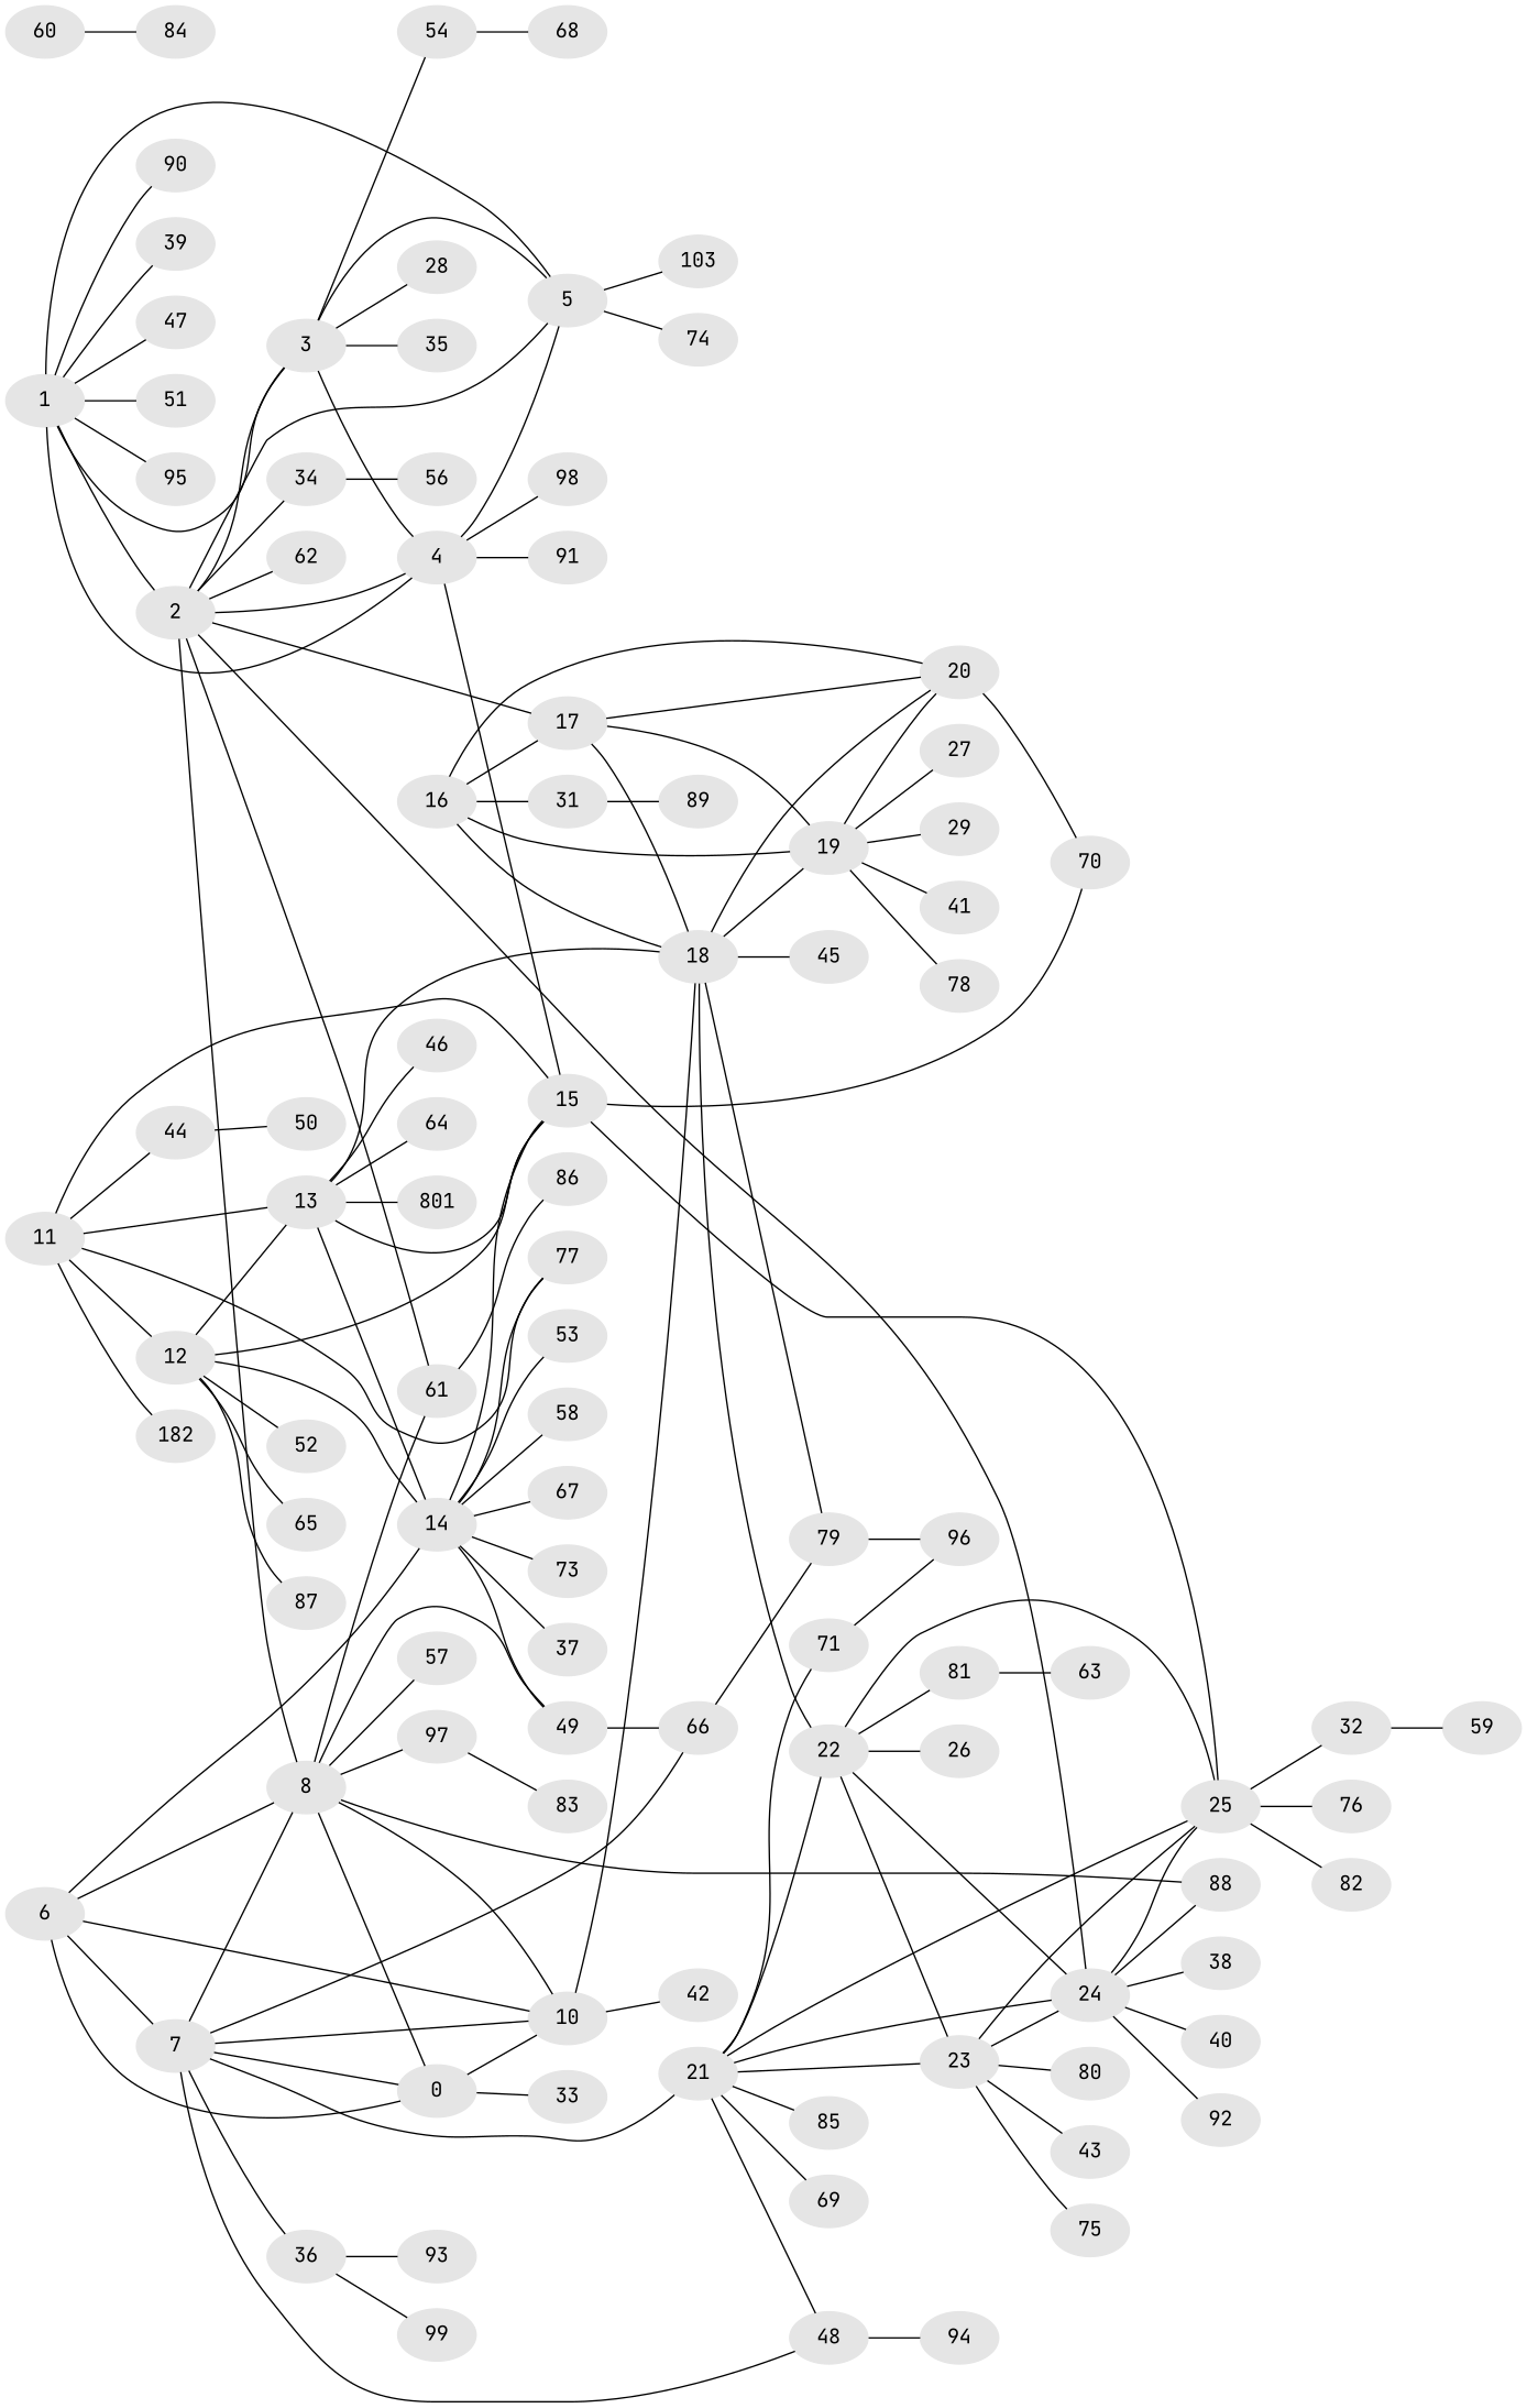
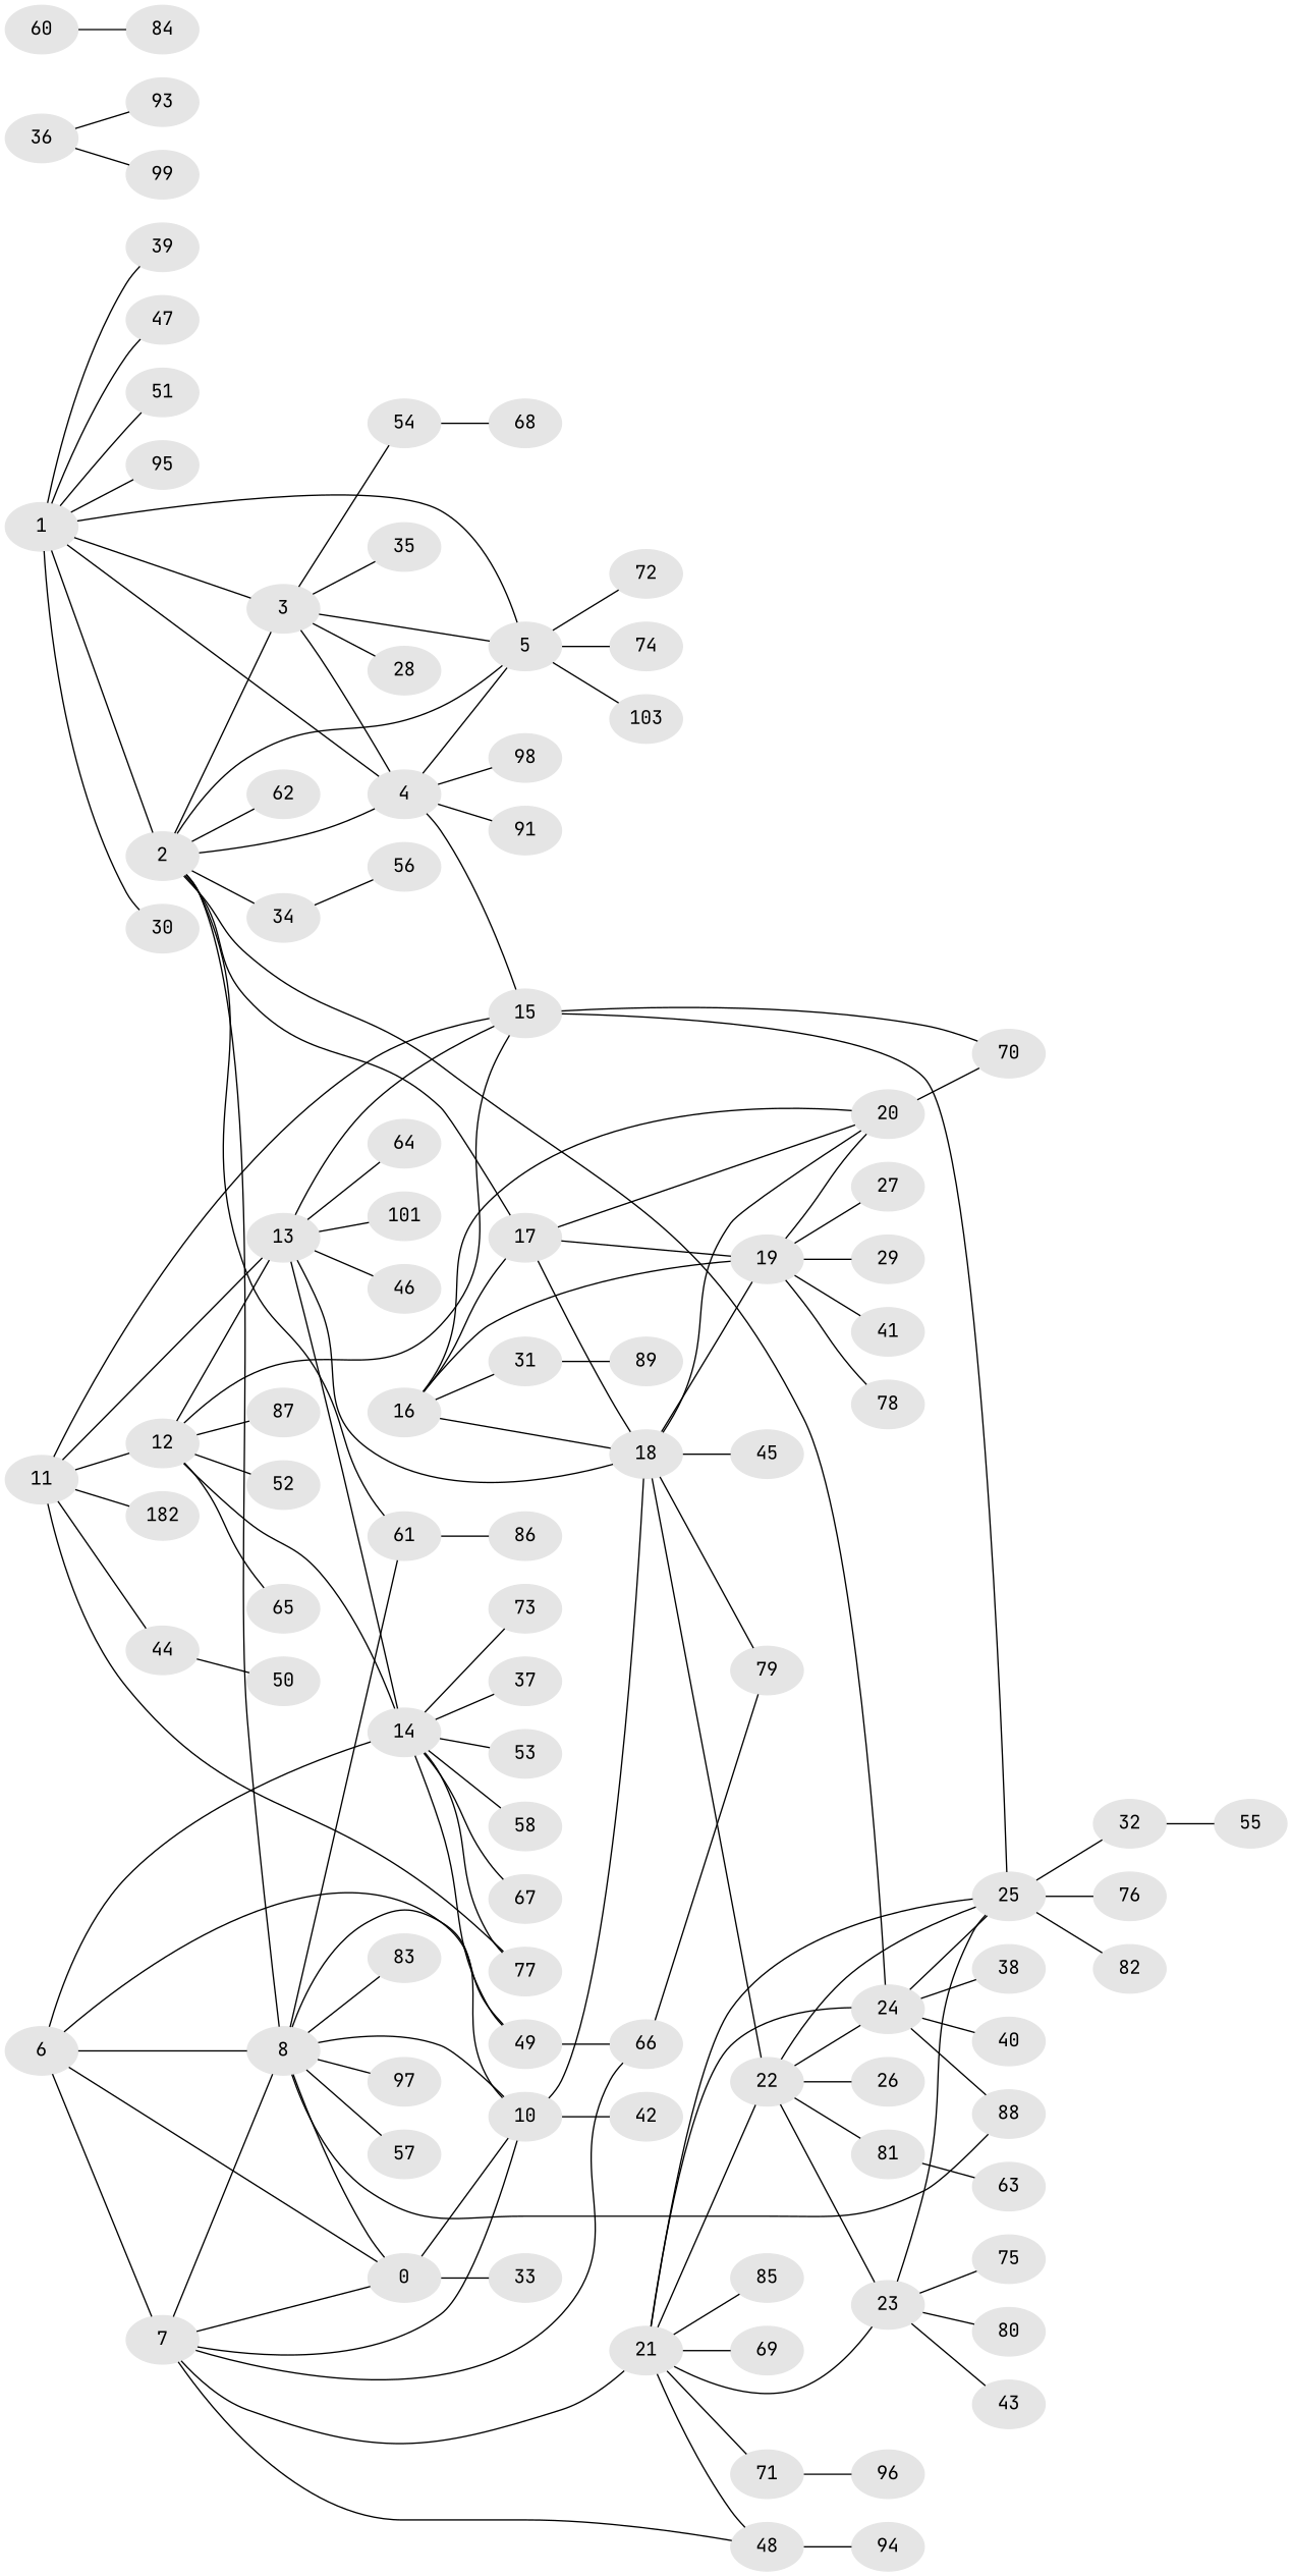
  graph {
    fontname="JetBrains Mono"
    rankdir=LR
    node [color=gray90 fontname="JetBrains Mono" style=filled]
    edge [fontname="JetBrains Mono"]
    1
    2
    3
    4
    5
-   30 [label=90]
+   30
    39
    47
    51
    95
    8
    17
    24
    34
    61
    62
    28
    35
    54
    15
    91
    98
+   72
    74
    n25 [label=103]
    n26 [label=0]
    10
    49
    57
    83
    88
    97
    18
    19
    20
    25
    38
    40
-   92
    56
    86
    68
    70
    6
    7
    14
    21
    36
    48
    66
    33
    42
    37
    53
    58
    67
    73
    77
    22
    23
    69
    71
    85
    93
    99
    94
    79
    45
    11
    12
    13
    44
    n73 [label=182]
    52
    65
    87
    46
    64
-   101 [label=801]
+   101
    50
    32
    76
    82
    16
    31
    27
    29
    41
    78
    89
    26
    81
    96
    43
    75
    80
    63
-   55 [label=59]
+   55
    60
    84
    1 -- 2
    1 -- 3
    1 -- 4
    1 -- 5
    1 -- 30
    1 -- 39
    1 -- 47
    1 -- 51
    1 -- 95
    2 -- 3
    2 -- 4
    2 -- 5
    2 -- 8
    2 -- 17
    2 -- 24
    2 -- 34
    2 -- 61
    2 -- 62
    3 -- 4
    3 -- 5
    3 -- 28
    3 -- 35
    3 -- 54
    4 -- 5
    4 -- 15
    4 -- 91
    4 -- 98
+   5 -- 72
    5 -- 74
    5 -- n25
    8 -- 61
    8 -- n26
    8 -- 10
    8 -- 49
    8 -- 57
-   97 -- 83
+   8 -- 83
    8 -- 88
    8 -- 97
    17 -- 18
    17 -- 19
    17 -- 20
    24 -- 88
    24 -- 25
    24 -- 38
    24 -- 40
-   24 -- 92
    34 -- 56
    61 -- 86
    54 -- 68
    15 -- 25
    15 -- 70
    n26 -- 10
    n26 -- 33
    10 -- 18
    10 -- 42
    49 -- 66
    18 -- 19
    18 -- 20
    18 -- 22
    18 -- 79
    18 -- 45
    19 -- 20
    19 -- 27
    19 -- 29
    19 -- 41
    19 -- 78
    20 -- 70
    25 -- 32
    25 -- 76
    25 -- 82
    6 -- 8
    6 -- n26
    6 -- 10
    6 -- 7
    6 -- 14
    7 -- 8
    7 -- n26
    7 -- 10
    7 -- 21
-   7 -- 36
    7 -- 48
    7 -- 66
-   14 -- 15
    14 -- 49
    14 -- 37
    14 -- 53
    14 -- 58
    14 -- 67
    14 -- 73
    14 -- 77
    21 -- 24
    21 -- 25
    21 -- 48
    21 -- 22
    21 -- 23
    21 -- 69
    21 -- 71
    21 -- 85
    36 -- 93
    36 -- 99
    48 -- 94
    66 -- 79
    22 -- 24
    22 -- 25
    22 -- 23
    22 -- 26
    22 -- 81
-   23 -- 24
    23 -- 25
    23 -- 43
    23 -- 75
    23 -- 80
    71 -- 96
-   79 -- 96
    11 -- 15
    11 -- 77
    11 -- 12
    11 -- 13
    11 -- 44
    11 -- n73
    12 -- 15
    12 -- 14
    12 -- 13
    12 -- 52
    12 -- 65
    12 -- 87
    13 -- 15
    13 -- 18
    13 -- 14
    13 -- 46
    13 -- 64
    13 -- 101
    44 -- 50
    32 -- 55
    16 -- 17
    16 -- 18
    16 -- 19
    16 -- 20
    16 -- 31
    31 -- 89
    81 -- 63
    60 -- 84
  }
